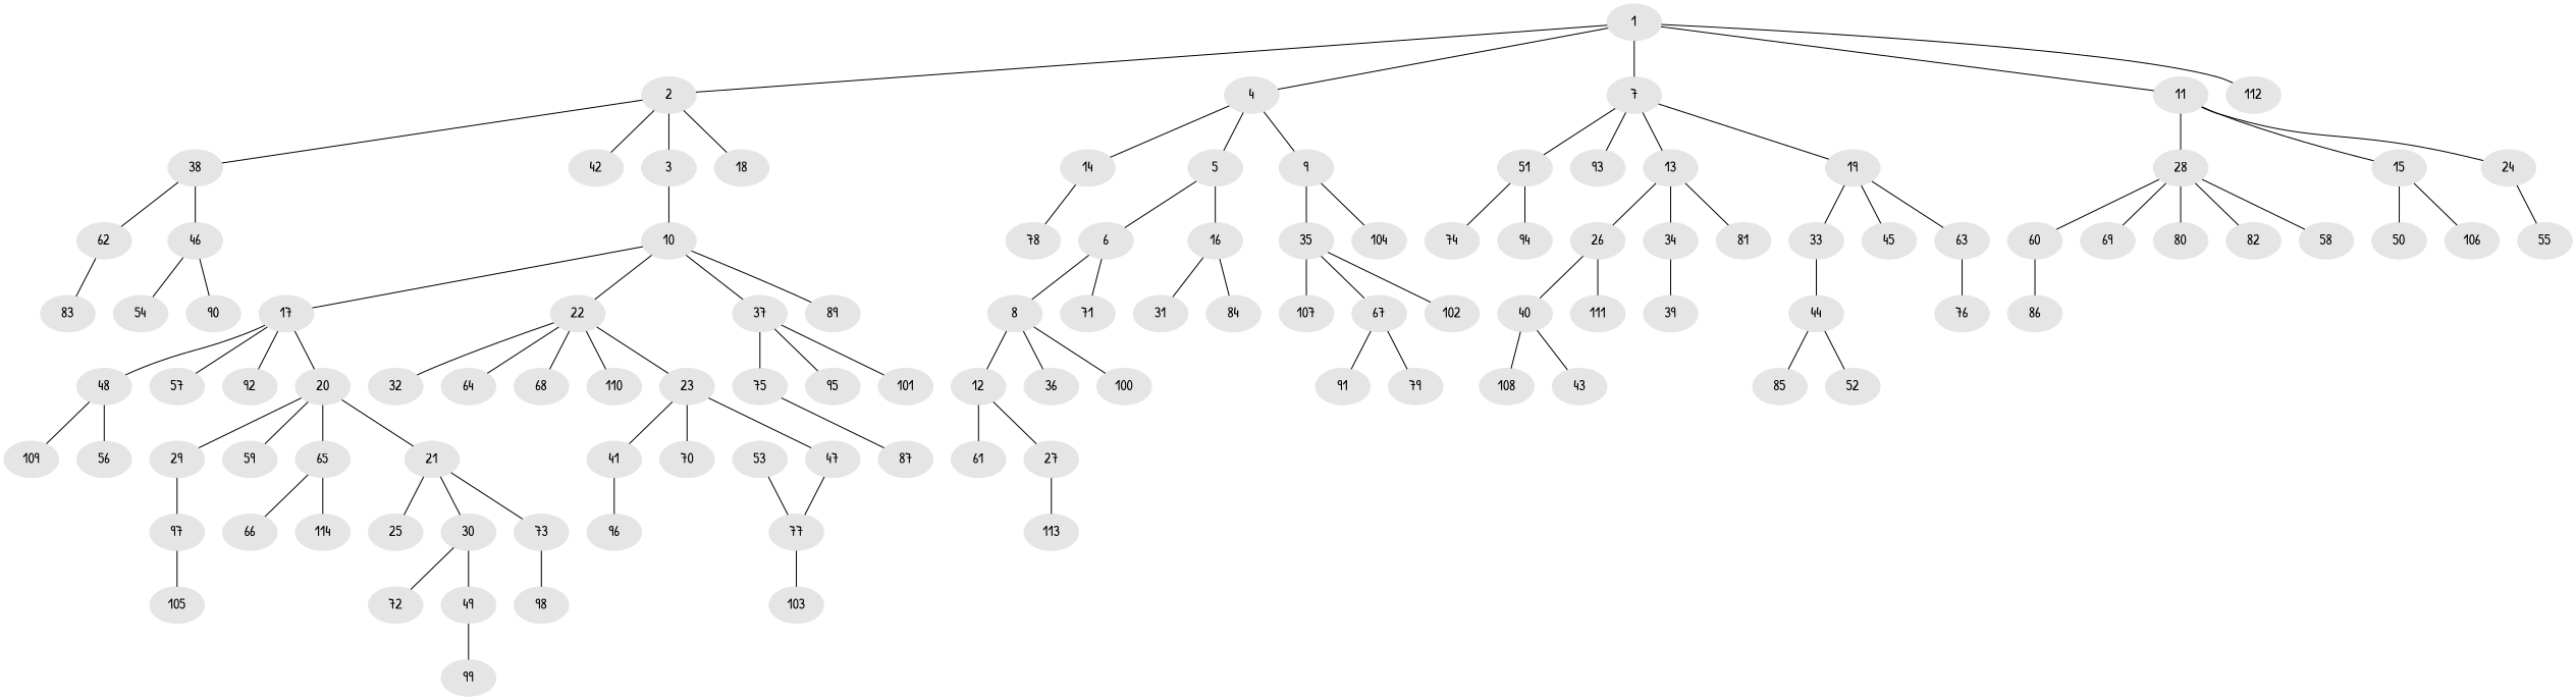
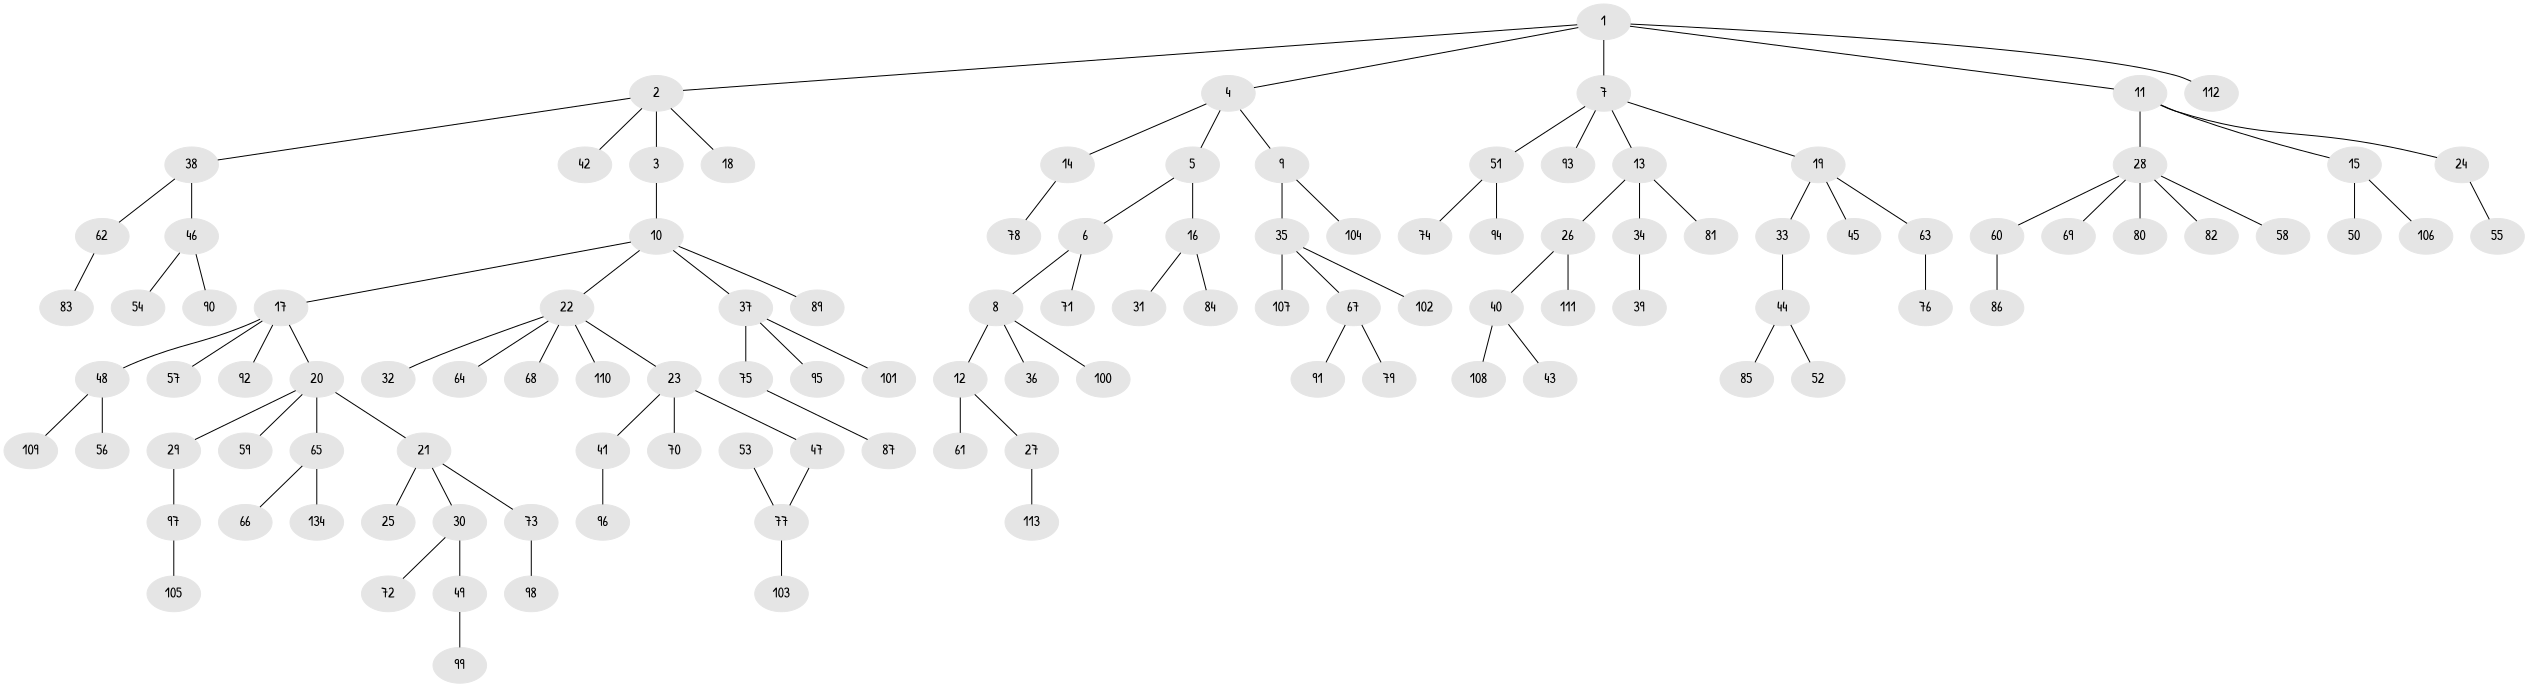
  graph {
    fontname="Patrick Hand"
    node [color=gray90 fontname="Patrick Hand" style=filled]
    edge [fontname="Patrick Hand"]
    1
    2
    4
    7
    11
    112
    3
    18
    38
    42
    5
    9
    14
    13
    19
    51
    93
    15
    24
    28
    10
    46
    62
    17
    22
    37
    89
    6
    16
    35
    104
    78
    8
    71
    31
    84
    12
    36
    100
    26
    34
    81
    33
    45
    63
    74
    94
    27
    61
    67
    102
    107
    20
    48
    57
    92
    23
    32
    64
    68
    110
    75
    95
    101
    50
    106
    55
    58
    60
    69
    80
    82
    113
    40
    111
    39
    21
    29
    59
    65
    56
    109
    44
    76
    25
    30
    73
    97
    66
-   114
+   114 [label=134]
    49
    72
    98
    41
    47
    70
    96
    77
    43
    108
    86
    105
    99
    52
    85
    79
    91
    87
    54
    90
    83
    53
    103
    1 -- 2
    1 -- 4
    1 -- 7
    1 -- 11
    1 -- 112
    2 -- 3
    2 -- 18
    2 -- 38
    2 -- 42
    4 -- 5
    4 -- 9
    4 -- 14
    7 -- 13
    7 -- 19
    7 -- 51
    7 -- 93
    11 -- 15
    11 -- 24
    11 -- 28
    3 -- 10
    38 -- 46
    38 -- 62
    5 -- 6
    5 -- 16
    9 -- 35
    9 -- 104
    14 -- 78
    13 -- 26
    13 -- 34
    13 -- 81
    19 -- 33
    19 -- 45
    19 -- 63
    51 -- 74
    51 -- 94
    15 -- 50
    15 -- 106
    24 -- 55
    28 -- 58
    28 -- 60
    28 -- 69
    28 -- 80
    28 -- 82
    10 -- 17
    10 -- 22
    10 -- 37
    10 -- 89
    46 -- 54
    46 -- 90
    62 -- 83
    17 -- 20
    17 -- 48
    17 -- 57
    17 -- 92
    22 -- 23
    22 -- 32
    22 -- 64
    22 -- 68
    22 -- 110
    37 -- 75
    37 -- 95
    37 -- 101
    6 -- 8
    6 -- 71
    16 -- 31
    16 -- 84
    35 -- 67
    35 -- 102
    35 -- 107
    8 -- 12
    8 -- 36
    8 -- 100
    12 -- 27
    12 -- 61
    26 -- 40
    26 -- 111
    34 -- 39
    33 -- 44
    63 -- 76
    27 -- 113
    67 -- 79
    67 -- 91
    20 -- 21
    20 -- 29
    20 -- 59
    20 -- 65
    48 -- 56
    48 -- 109
    23 -- 41
    23 -- 47
    23 -- 70
    75 -- 87
    60 -- 86
    40 -- 43
    40 -- 108
    21 -- 25
    21 -- 30
    21 -- 73
    29 -- 97
    65 -- 66
    65 -- 114
    44 -- 52
    44 -- 85
    30 -- 49
    30 -- 72
    73 -- 98
    97 -- 105
    49 -- 99
    41 -- 96
    47 -- 77
    77 -- 103
    53 -- 77
  }
